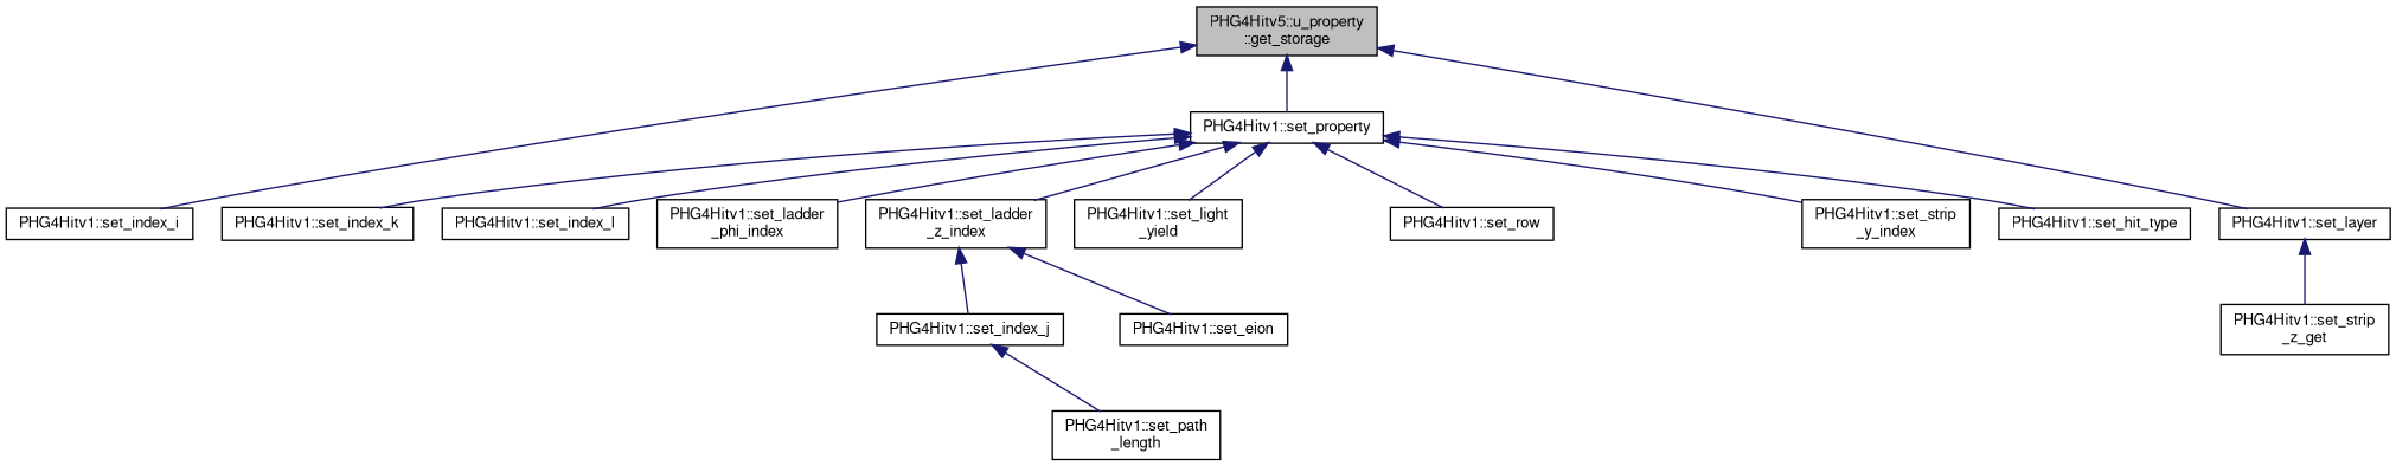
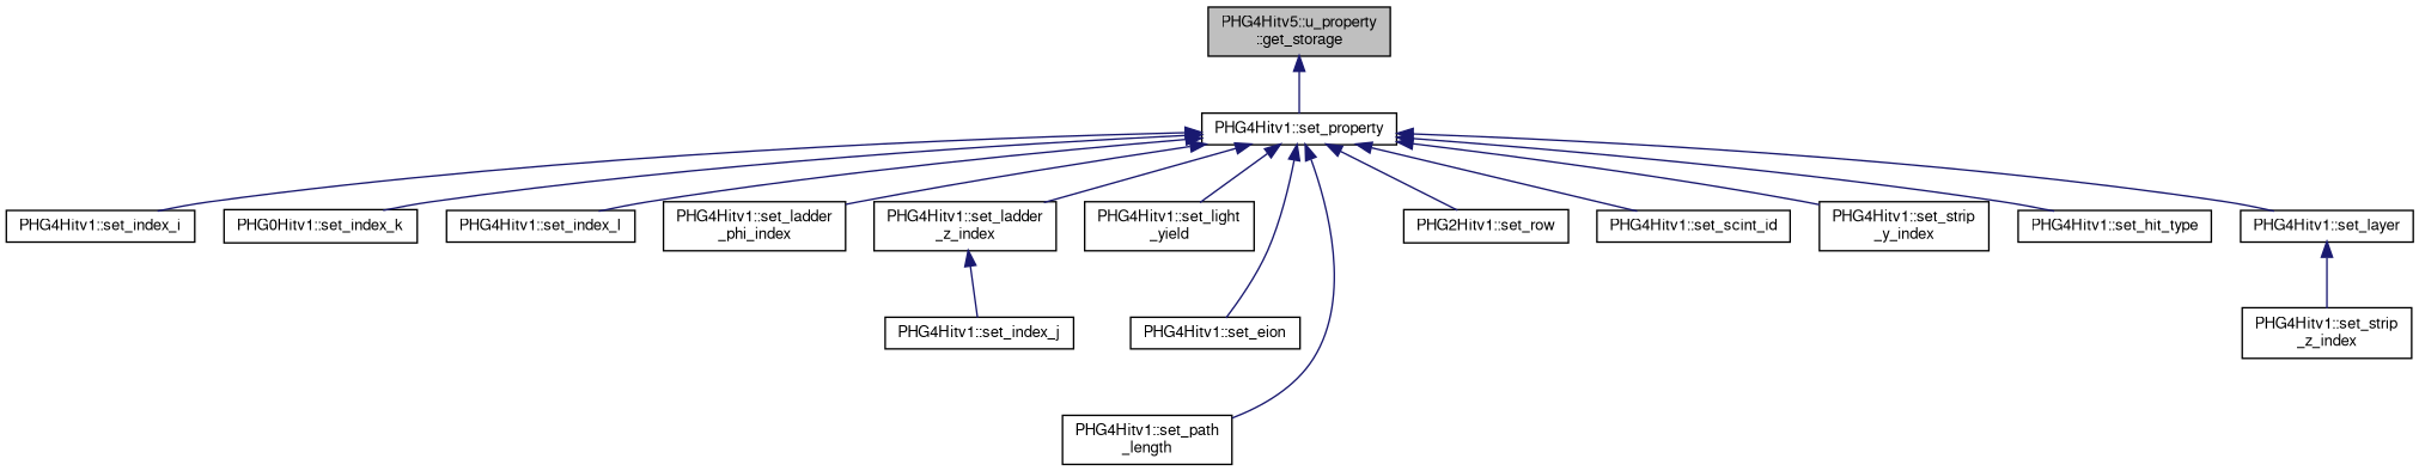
  digraph {
    rankdir=TB
    node [color=black fontname=FreeSans fontsize=10 shape=record]
    edge [color=midnightblue dir=back fontname=FreeSans fontsize=10 labelfontname=FreeSans labelfontsize=10 style=solid]
    n1 [fillcolor=grey75 fontcolor=black height=0.2 label="PHG4Hitv5::u_property\l::get_storage" style=filled width=0.4]
    n2 [height=0.2 label="PHG4Hitv1::set_property" width=0.4]
    n3 [height=0.2 label="PHG4Hitv1::set_eion" width=0.4]
    n4 [height=0.2 label="PHG4Hitv1::set_hit_type" width=0.4]
    n5 [height=0.2 label="PHG4Hitv1::set_index_i" width=0.4]
-   n6 [height=0.2 label="PHG4Hitv1::set_index_k" width=0.4]
+   n6 [height=0.2 label="PHG0Hitv1::set_index_k" width=0.4]
    n7 [height=0.2 label="PHG4Hitv1::set_index_l" width=0.4]
    n8 [height=0.2 label="PHG4Hitv1::set_ladder\l_phi_index" width=0.4]
    n9 [height=0.2 label="PHG4Hitv1::set_ladder\l_z_index" width=0.4]
    n10 [height=0.2 label="PHG4Hitv1::set_layer" width=0.4]
    n11 [height=0.2 label="PHG4Hitv1::set_light\l_yield" width=0.4]
    n12 [height=0.2 label="PHG4Hitv1::set_path\l_length" width=0.4]
-   n13 [height=0.2 label="PHG4Hitv1::set_row" width=0.4]
+   n13 [height=0.2 label="PHG2Hitv1::set_row" width=0.4]
+   n14 [height=0.2 label="PHG4Hitv1::set_scint_id" width=0.4]
    n15 [height=0.2 label="PHG4Hitv1::set_strip\l_y_index" width=0.4]
    n16 [height=0.2 label="PHG4Hitv1::set_index_j" width=0.4]
-   n17 [height=0.2 label="PHG4Hitv1::set_strip\l_z_get" width=0.4]
+   n17 [height=0.2 label="PHG4Hitv1::set_strip\l_z_index" width=0.4]
    n1 -> n2
-   n9 -> n3
+   n2 -> n3
    n2 -> n4
-   n1 -> n5
+   n2 -> n5
    n2 -> n6
    n2 -> n7
    n2 -> n8
    n2 -> n9
-   n1 -> n10
+   n2 -> n10
    n2 -> n11
-   n16 -> n12
+   n2 -> n12
    n2 -> n13
+   n2 -> n14
    n2 -> n15
    n9 -> n16
    n10 -> n17
  }
